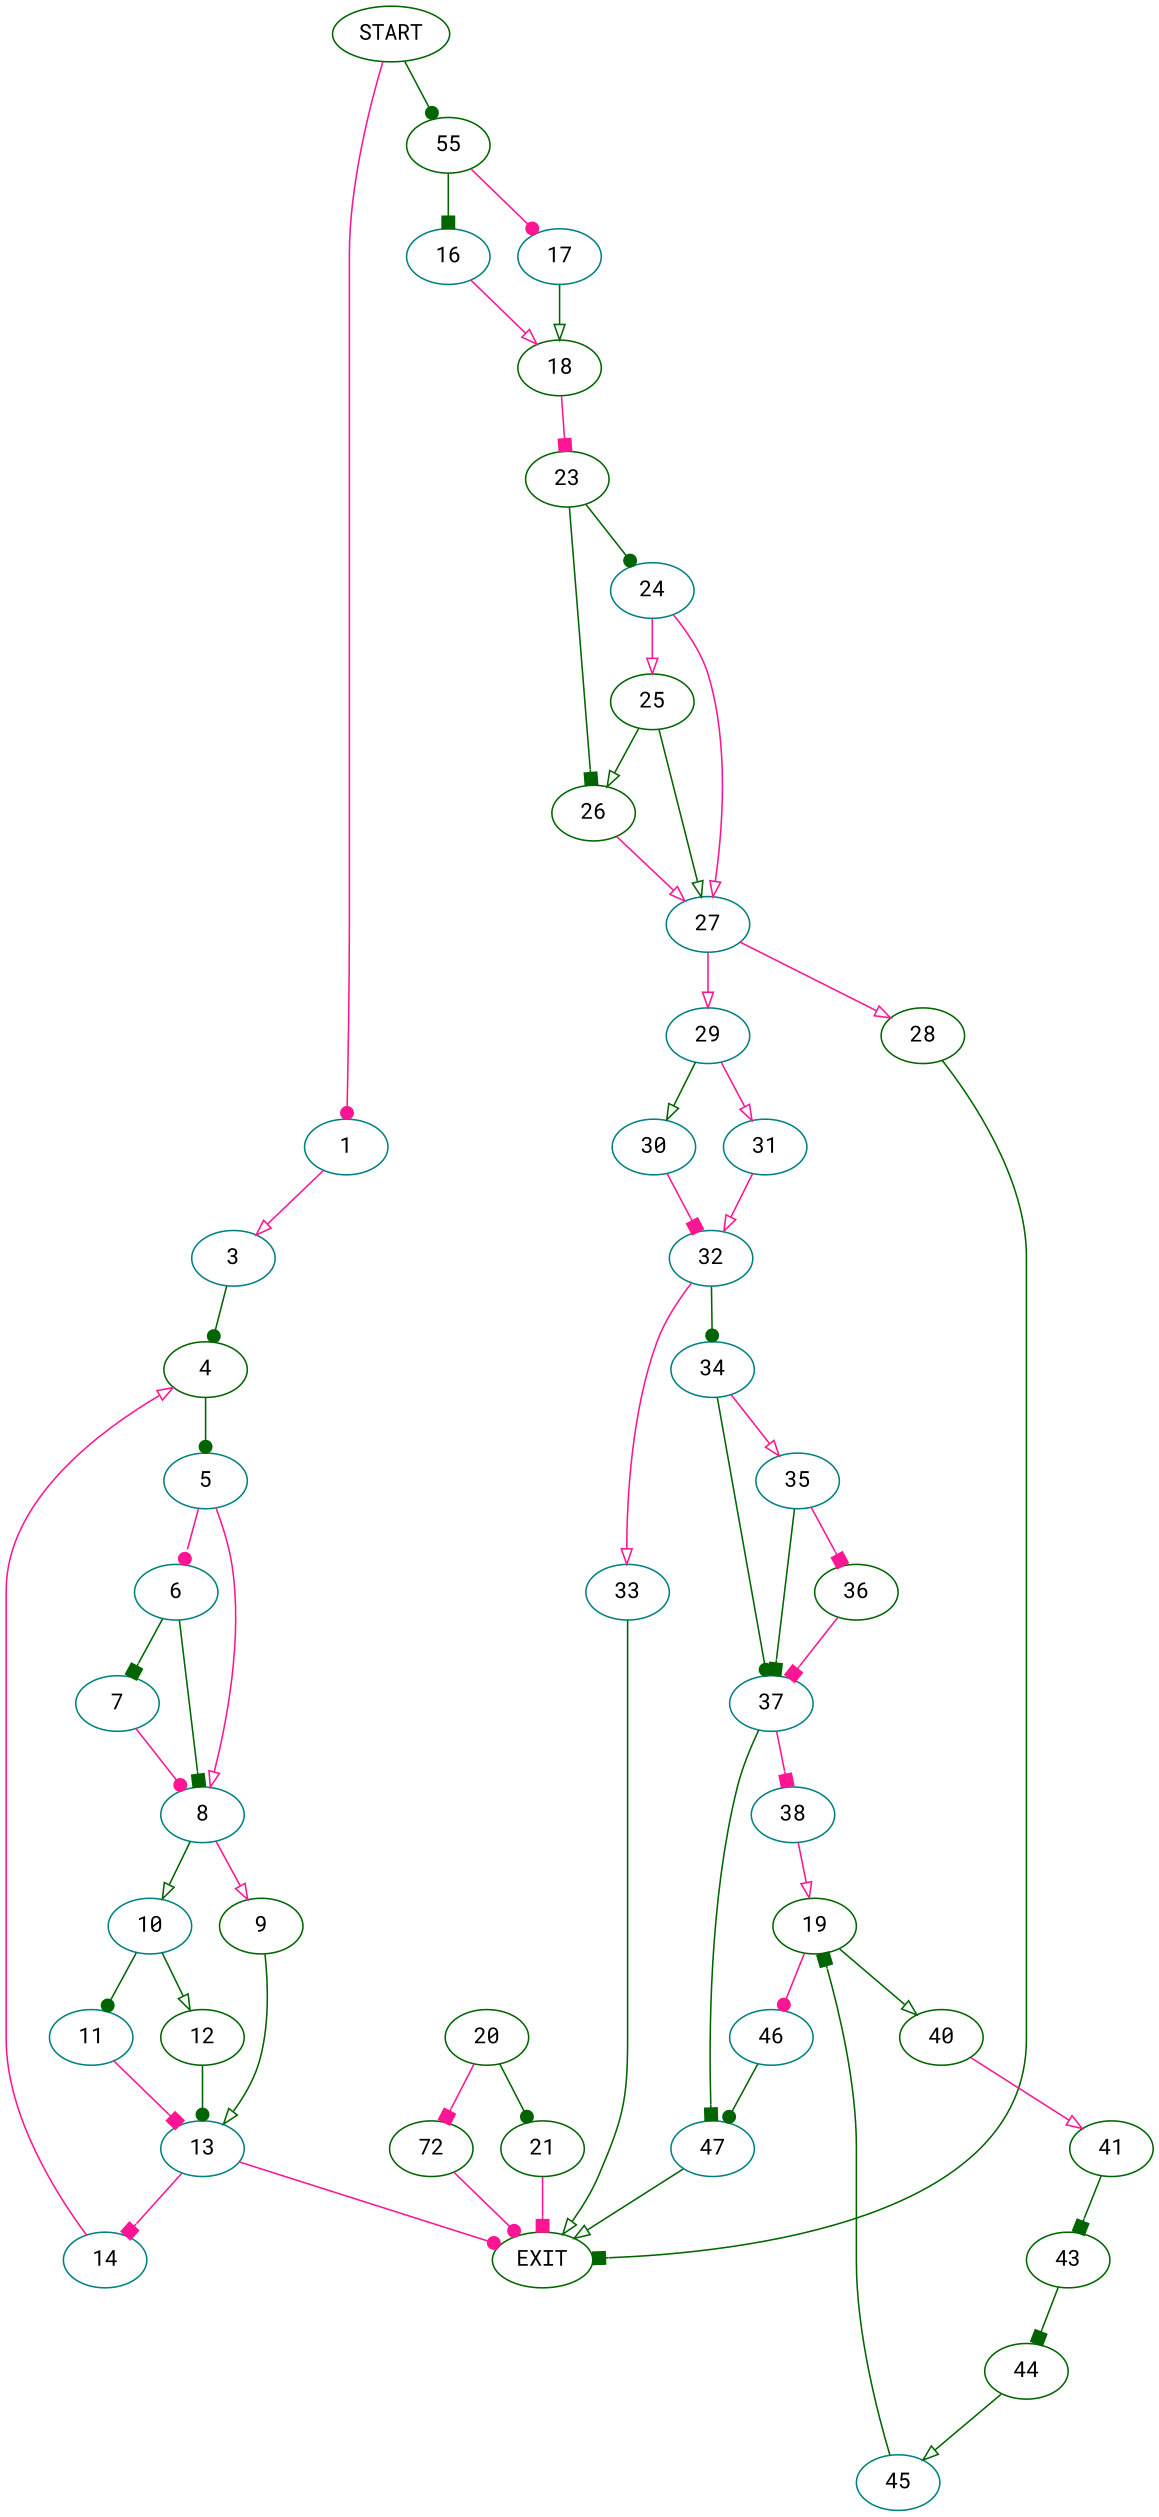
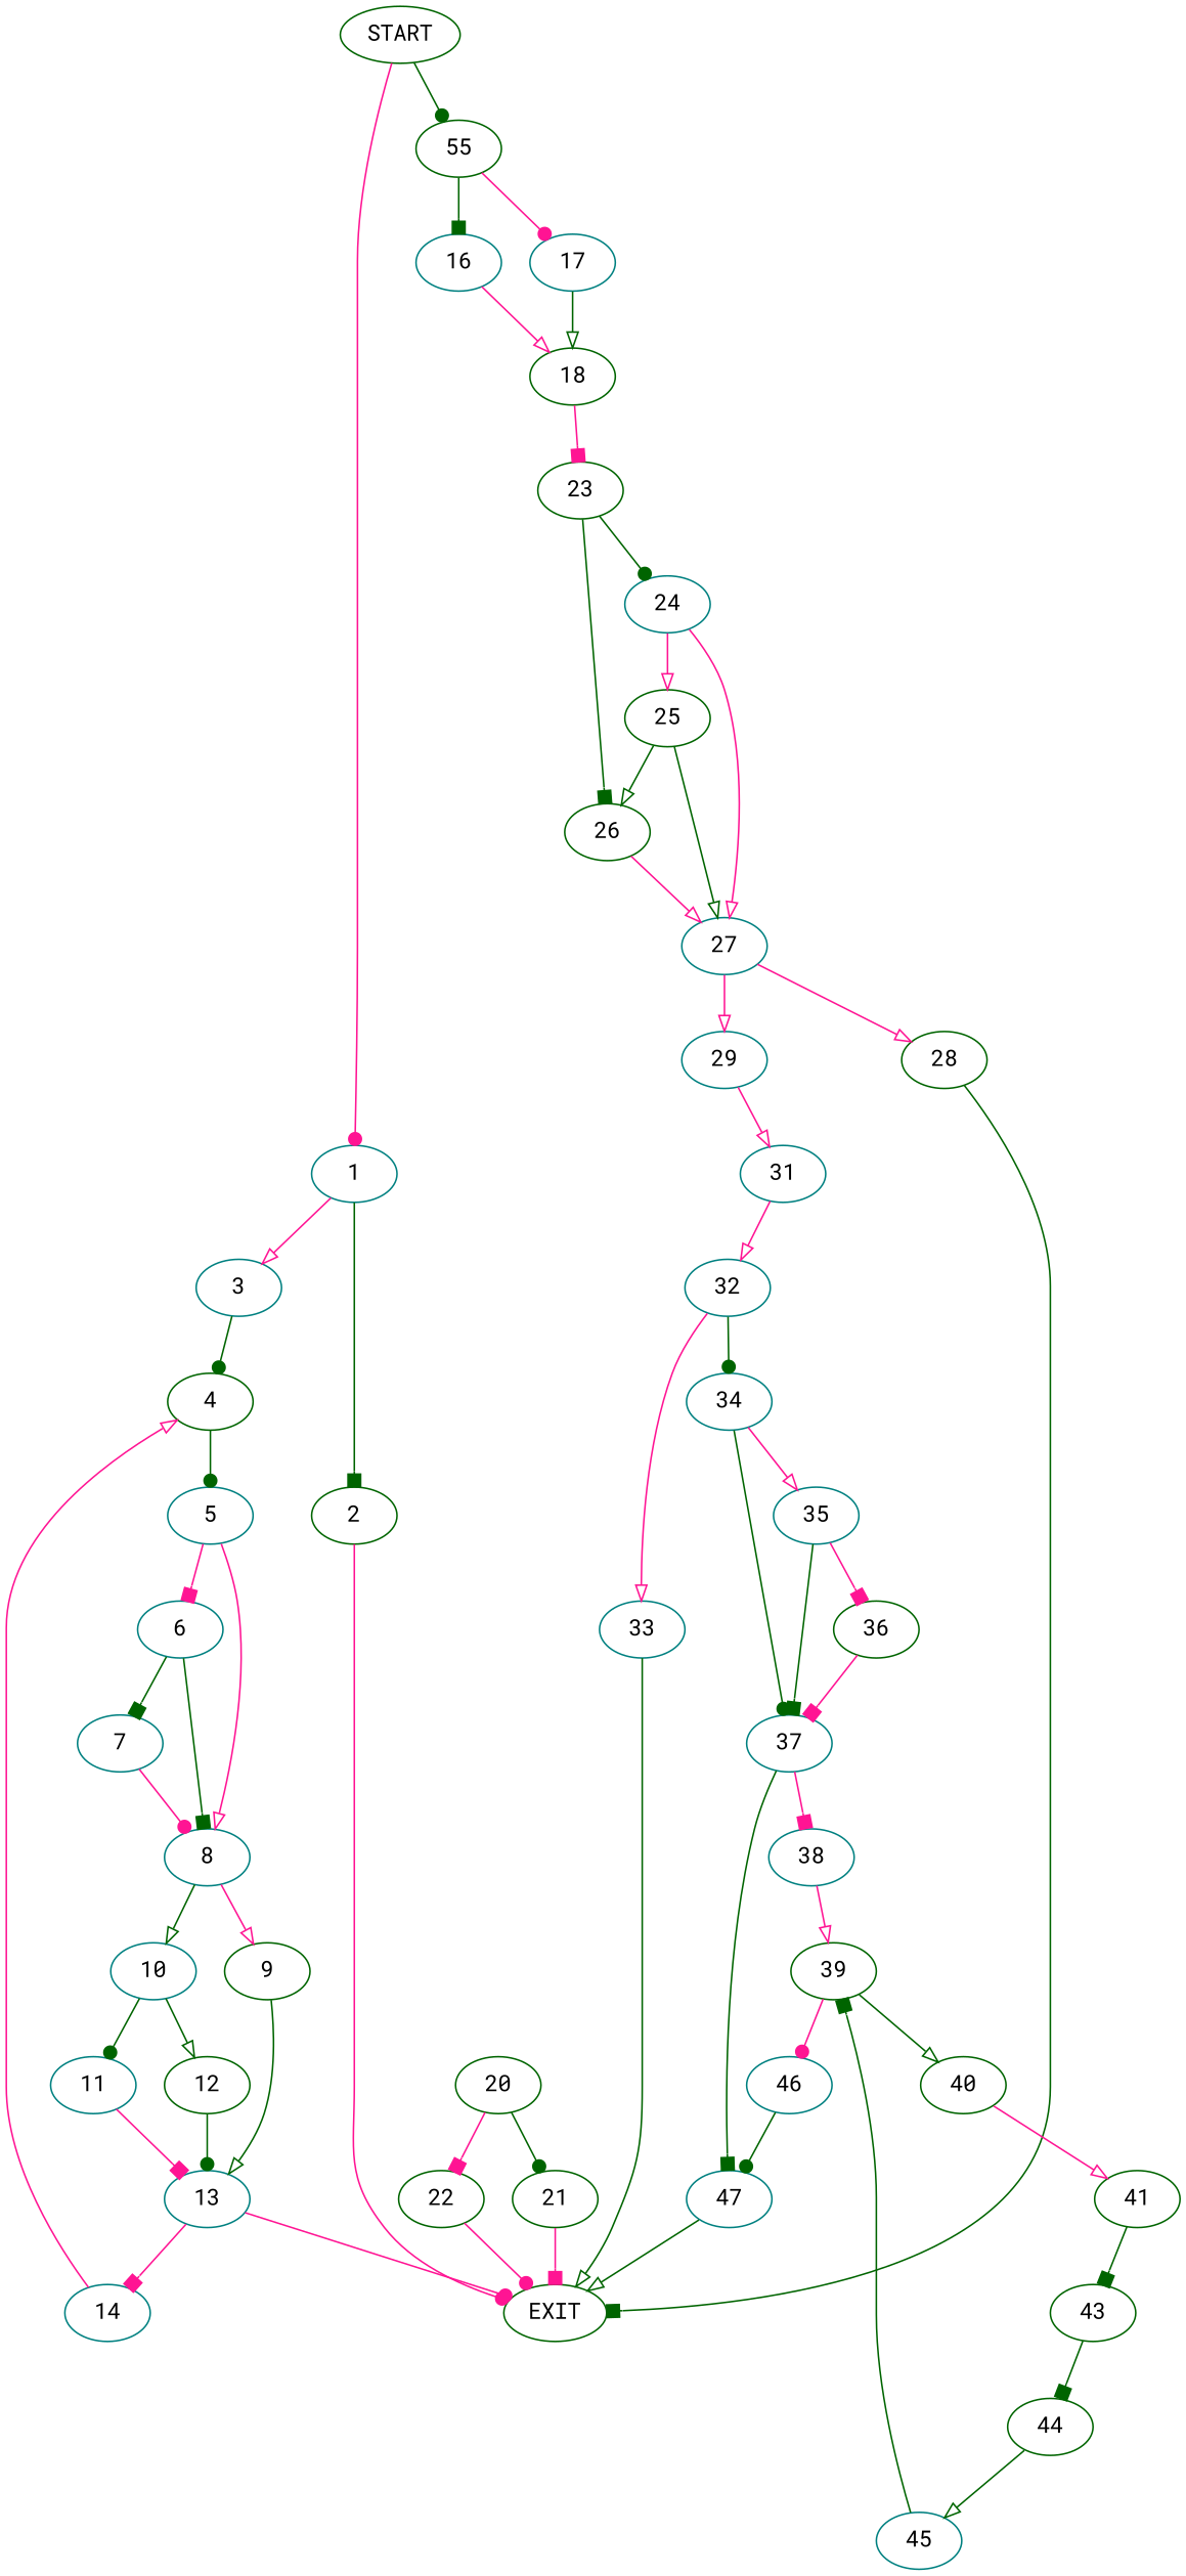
  digraph {
    fontname="Roboto Mono"
    node [color=teal fontname="Roboto Mono"]
    edge [arrowhead=onormal color=deeppink fontname="Roboto Mono"]
    n1 [color=darkgreen label=START]
    1
    n3 [color=darkgreen label=55]
+   2 [color=darkgreen]
    3
    16
    17
    n8 [color=darkgreen label=EXIT]
    4 [color=darkgreen]
    5
    6
    8
    7
    9 [color=darkgreen]
    10
    13
    11
    12 [color=darkgreen]
    14
    18 [color=darkgreen]
    23 [color=darkgreen]
    24
    26 [color=darkgreen]
    20 [color=darkgreen]
-   22 [color=darkgreen label=72]
+   22 [color=darkgreen]
    21 [color=darkgreen]
    25 [color=darkgreen]
    27
    28 [color=darkgreen]
    29
-   30
    31
    32
    33
    34
    35
    37
    36 [color=darkgreen]
    38
    47
-   39 [color=darkgreen label=19]
+   39 [color=darkgreen]
    40 [color=darkgreen]
    46
    41 [color=darkgreen]
    43 [color=darkgreen]
    44 [color=darkgreen]
    45
    n1 -> 1 [arrowhead=dot]
    n1 -> n3 [arrowhead=dot color=darkgreen]
+   1 -> 2 [arrowhead=box color=darkgreen]
    1 -> 3
    n3 -> 16 [arrowhead=box color=darkgreen]
    n3 -> 17 [arrowhead=dot]
+   2 -> n8 [arrowhead=dot]
    3 -> 4 [arrowhead=dot color=darkgreen]
    16 -> 18
    17 -> 18 [color=darkgreen]
    4 -> 5 [arrowhead=dot color=darkgreen]
-   5 -> 6 [arrowhead=dot]
+   5 -> 6 [arrowhead=box]
    5 -> 8
    6 -> 8 [arrowhead=box color=darkgreen]
    6 -> 7 [arrowhead=box color=darkgreen]
    8 -> 9
    8 -> 10 [color=darkgreen]
    7 -> 8 [arrowhead=dot]
    9 -> 13 [color=darkgreen]
    10 -> 11 [arrowhead=dot color=darkgreen]
    10 -> 12 [color=darkgreen]
    13 -> n8 [arrowhead=dot]
    13 -> 14 [arrowhead=box]
    11 -> 13 [arrowhead=box]
    12 -> 13 [arrowhead=dot color=darkgreen]
    14 -> 4
    18 -> 23 [arrowhead=box]
    23 -> 24 [arrowhead=dot color=darkgreen]
    23 -> 26 [arrowhead=box color=darkgreen]
    24 -> 25
    24 -> 27
    26 -> 27
    20 -> 22 [arrowhead=box]
    20 -> 21 [arrowhead=dot color=darkgreen]
    22 -> n8 [arrowhead=dot]
    21 -> n8 [arrowhead=box]
    25 -> 26 [color=darkgreen]
    25 -> 27 [color=darkgreen]
    27 -> 28
    27 -> 29
    28 -> n8 [arrowhead=box color=darkgreen]
-   29 -> 30 [color=darkgreen]
    29 -> 31
-   30 -> 32 [arrowhead=box]
    31 -> 32
    32 -> 33
    32 -> 34 [arrowhead=dot color=darkgreen]
    33 -> n8 [color=darkgreen]
    34 -> 35
    34 -> 37 [arrowhead=dot color=darkgreen]
    35 -> 37 [arrowhead=box color=darkgreen]
    35 -> 36 [arrowhead=box]
    37 -> 38 [arrowhead=box]
    37 -> 47 [arrowhead=box color=darkgreen]
    36 -> 37 [arrowhead=box]
    38 -> 39
    47 -> n8 [color=darkgreen]
    39 -> 40 [color=darkgreen]
    39 -> 46 [arrowhead=dot]
    40 -> 41
    46 -> 47 [arrowhead=dot color=darkgreen]
    41 -> 43 [arrowhead=box color=darkgreen]
    43 -> 44 [arrowhead=box color=darkgreen]
    44 -> 45 [color=darkgreen]
    45 -> 39 [arrowhead=box color=darkgreen]
  }
